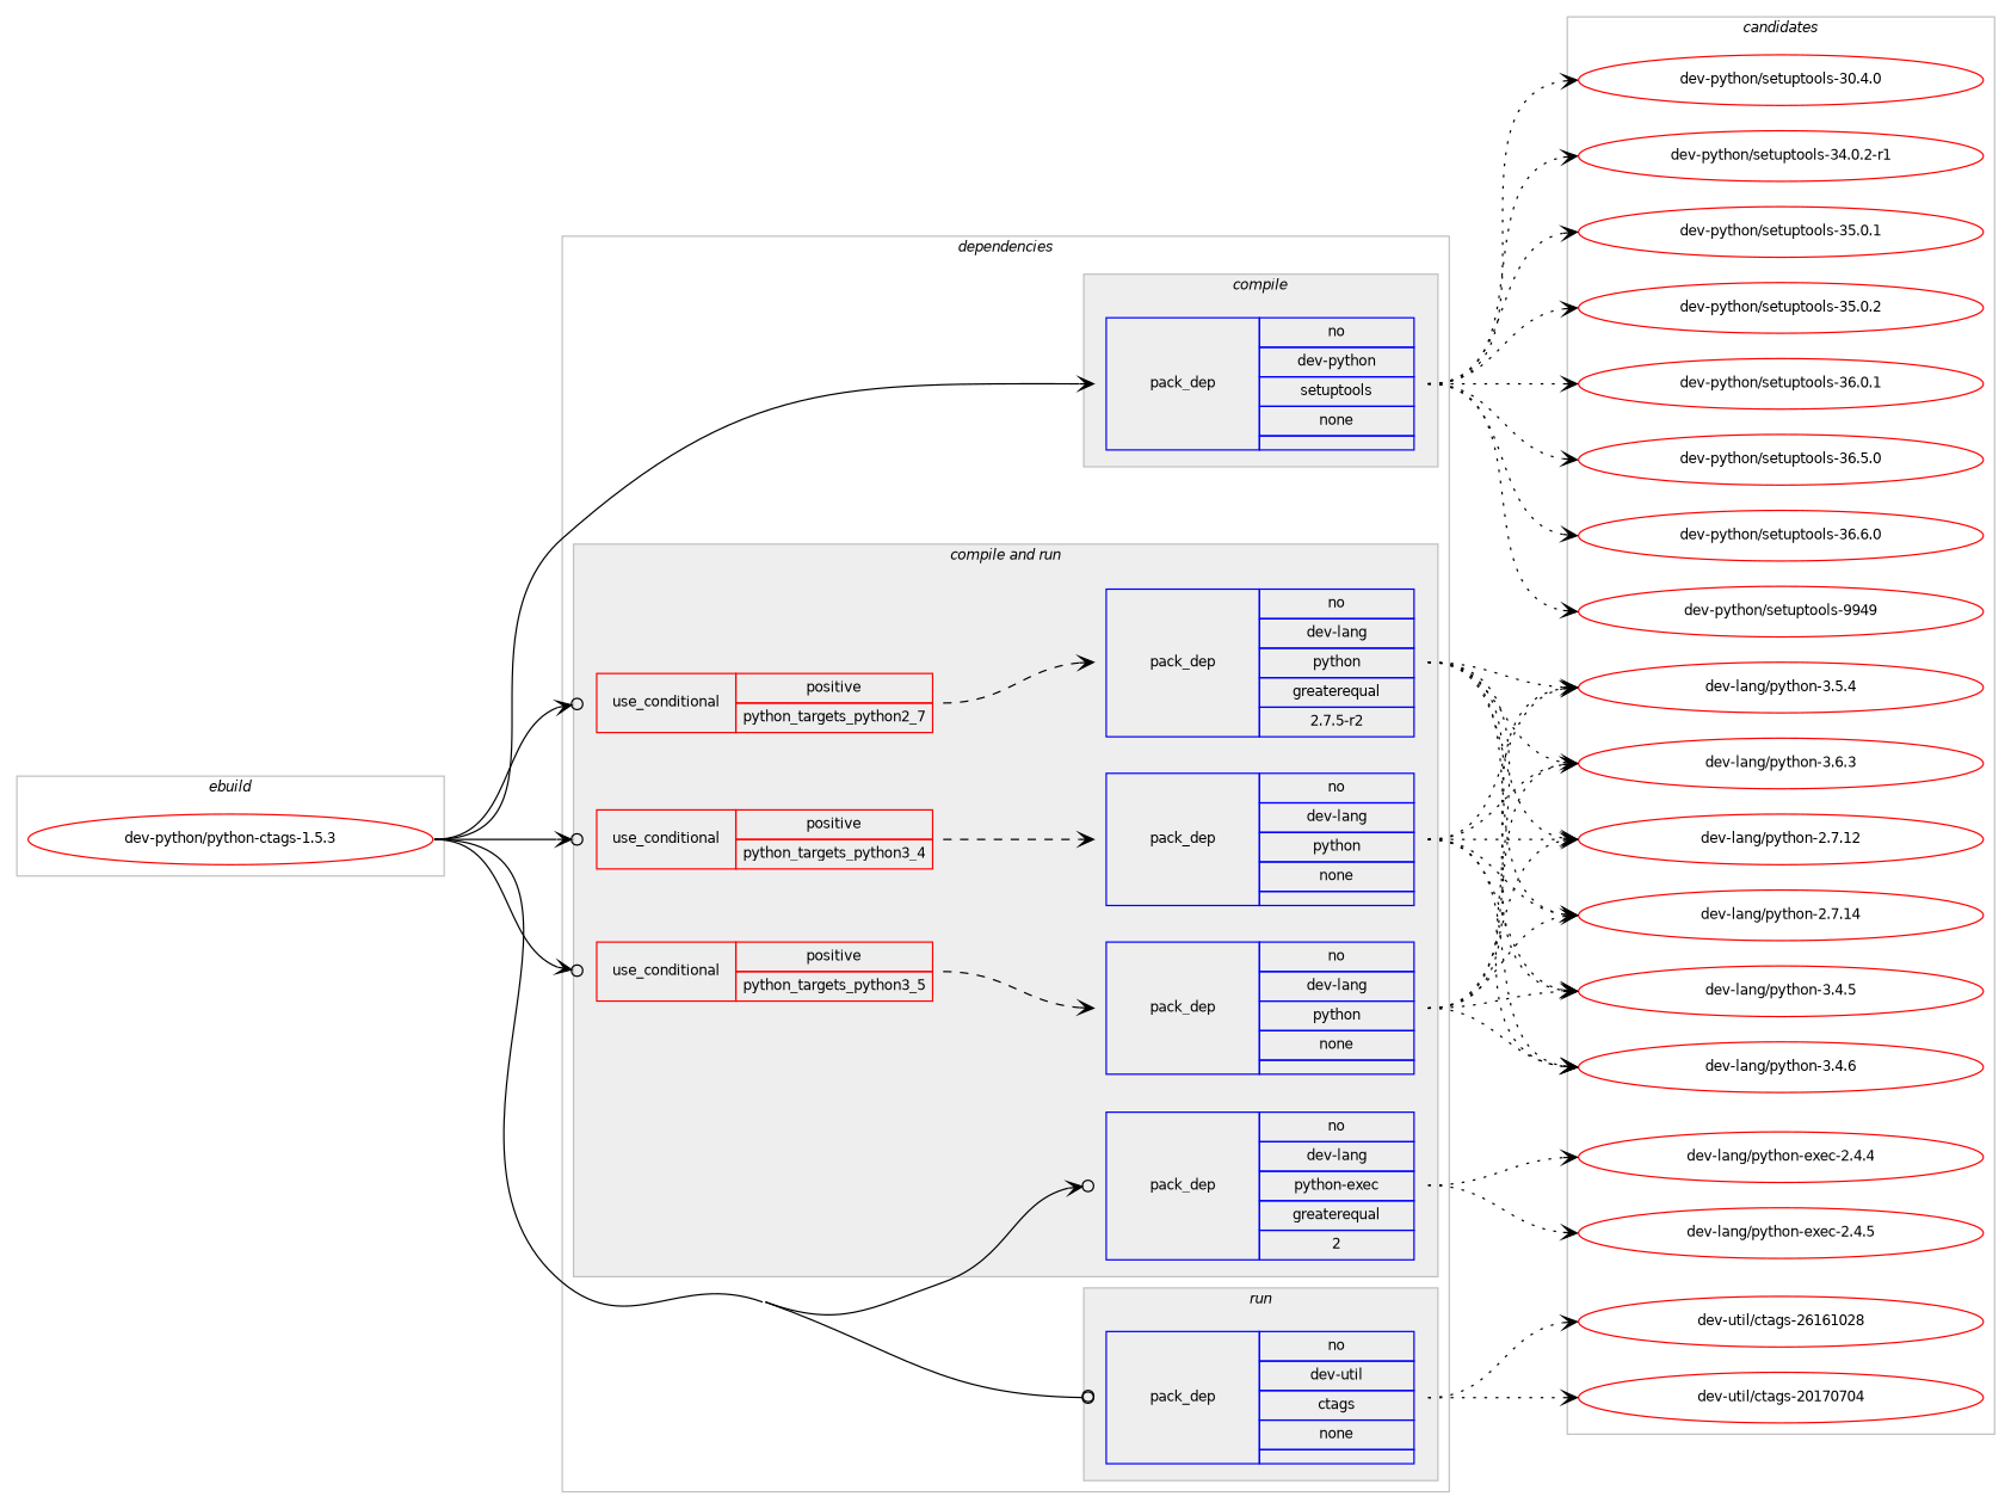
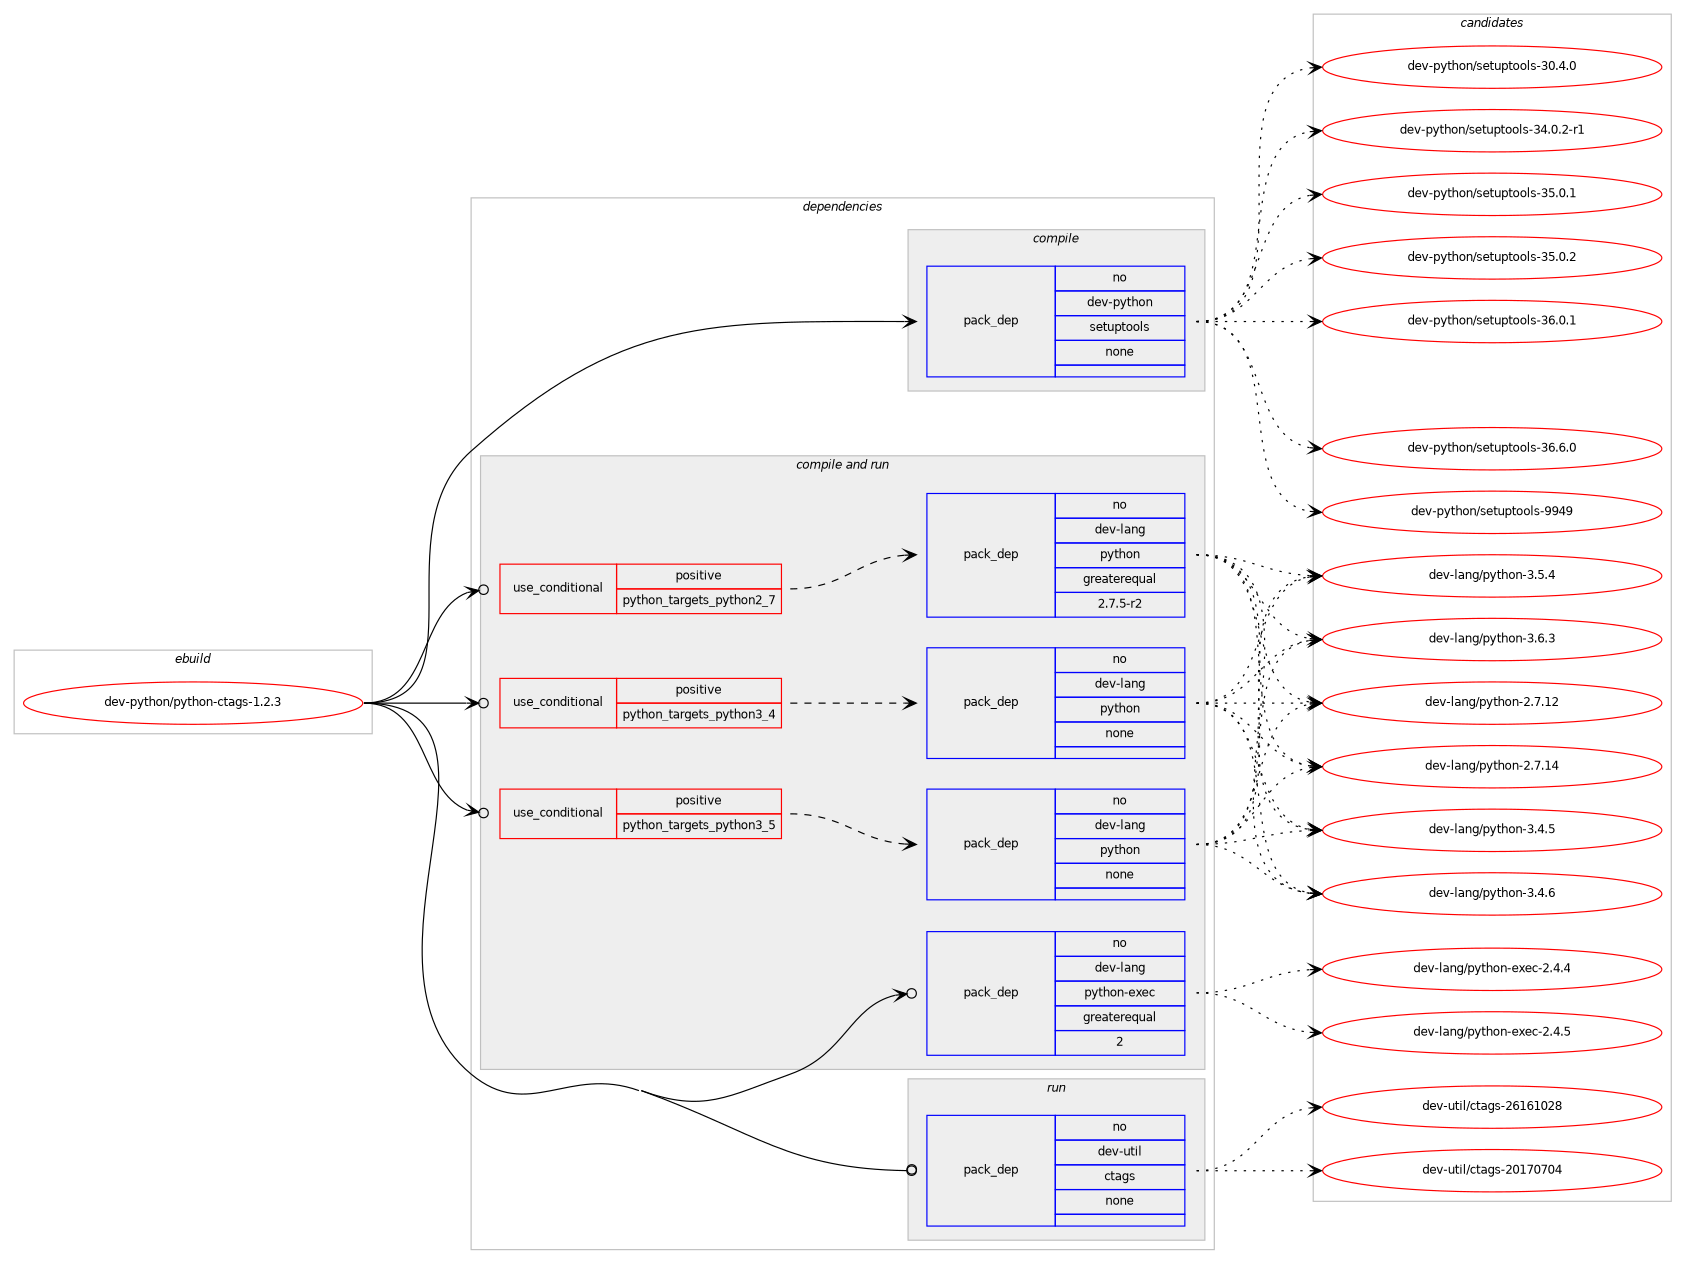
  digraph {
    compound=true
    concentrate=true
    fontname=Helvetica
    fontsize=10
    newrank=true
    rankdir=LR
    ranksep=1.5
    node [color=red fontname=Helvetica fontsize=10]
    edge [arrowhead=vee headport=w style=dotted tailport=e weight=100]
-   n1 [label="dev-python/python-ctags-1.5.3" width=4]
+   n1 [label="dev-python/python-ctags-1.2.3" width=4]
    n2 [color=blue label=<<TABLE BORDER="0" CELLBORDER="1" CELLSPACING="0" CELLPADDING="4" WIDTH="220"><TR><TD ROWSPAN="6" CELLPADDING="30">pack_dep</TD></TR><TR><TD WIDTH="110">no</TD></TR><TR><TD>dev-python</TD></TR><TR><TD>setuptools</TD></TR><TR><TD>none</TD></TR><TR><TD></TD></TR></TABLE>> shape=none]
    n3 [color=blue label=<<TABLE BORDER="0" CELLBORDER="1" CELLSPACING="0" CELLPADDING="4" WIDTH="220"><TR><TD ROWSPAN="6" CELLPADDING="30">pack_dep</TD></TR><TR><TD WIDTH="110">no</TD></TR><TR><TD>dev-lang</TD></TR><TR><TD>python</TD></TR><TR><TD>greaterequal</TD></TR><TR><TD>2.7.5-r2</TD></TR></TABLE>> shape=none]
    n4 [label=<<TABLE BORDER="0" CELLBORDER="1" CELLSPACING="0" CELLPADDING="4"><TR><TD ROWSPAN="3" CELLPADDING="10">use_conditional</TD></TR><TR><TD>positive</TD></TR><TR><TD>python_targets_python2_7</TD></TR></TABLE>> shape=none]
    n5 [color=blue label=<<TABLE BORDER="0" CELLBORDER="1" CELLSPACING="0" CELLPADDING="4" WIDTH="220"><TR><TD ROWSPAN="6" CELLPADDING="30">pack_dep</TD></TR><TR><TD WIDTH="110">no</TD></TR><TR><TD>dev-lang</TD></TR><TR><TD>python</TD></TR><TR><TD>none</TD></TR><TR><TD></TD></TR></TABLE>> shape=none]
    n6 [label=<<TABLE BORDER="0" CELLBORDER="1" CELLSPACING="0" CELLPADDING="4"><TR><TD ROWSPAN="3" CELLPADDING="10">use_conditional</TD></TR><TR><TD>positive</TD></TR><TR><TD>python_targets_python3_4</TD></TR></TABLE>> shape=none]
    n7 [color=blue label=<<TABLE BORDER="0" CELLBORDER="1" CELLSPACING="0" CELLPADDING="4" WIDTH="220"><TR><TD ROWSPAN="6" CELLPADDING="30">pack_dep</TD></TR><TR><TD WIDTH="110">no</TD></TR><TR><TD>dev-lang</TD></TR><TR><TD>python</TD></TR><TR><TD>none</TD></TR><TR><TD></TD></TR></TABLE>> shape=none]
    n8 [label=<<TABLE BORDER="0" CELLBORDER="1" CELLSPACING="0" CELLPADDING="4"><TR><TD ROWSPAN="3" CELLPADDING="10">use_conditional</TD></TR><TR><TD>positive</TD></TR><TR><TD>python_targets_python3_5</TD></TR></TABLE>> shape=none]
    n9 [color=blue label=<<TABLE BORDER="0" CELLBORDER="1" CELLSPACING="0" CELLPADDING="4" WIDTH="220"><TR><TD ROWSPAN="6" CELLPADDING="30">pack_dep</TD></TR><TR><TD WIDTH="110">no</TD></TR><TR><TD>dev-lang</TD></TR><TR><TD>python-exec</TD></TR><TR><TD>greaterequal</TD></TR><TR><TD>2</TD></TR></TABLE>> shape=none]
    n10 [color=blue label=<<TABLE BORDER="0" CELLBORDER="1" CELLSPACING="0" CELLPADDING="4" WIDTH="220"><TR><TD ROWSPAN="6" CELLPADDING="30">pack_dep</TD></TR><TR><TD WIDTH="110">no</TD></TR><TR><TD>dev-util</TD></TR><TR><TD>ctags</TD></TR><TR><TD>none</TD></TR><TR><TD></TD></TR></TABLE>> shape=none]
    n11 [label="dev-python/setuptools-30.4.0" width=4]
    n12 [label="dev-python/setuptools-34.0.2-r1" width=4]
    n13 [label="dev-python/setuptools-35.0.1" width=4]
    n14 [label="dev-python/setuptools-35.0.2" width=4]
    n15 [label="dev-python/setuptools-36.0.1" width=4]
-   n16 [label="dev-python/setuptools-36.5.0" width=4]
    n17 [label="dev-python/setuptools-36.6.0" width=4]
    n18 [label="dev-python/setuptools-9949" width=4]
    n19 [label="dev-lang/python-2.7.12" width=4]
    n20 [label="dev-lang/python-2.7.14" width=4]
    n21 [label="dev-lang/python-3.4.5" width=4]
    n22 [label="dev-lang/python-3.4.6" width=4]
    n23 [label="dev-lang/python-3.5.4" width=4]
    n24 [label="dev-lang/python-3.6.3" width=4]
    n25 [label="dev-lang/python-exec-2.4.4" width=4]
    n26 [label="dev-lang/python-exec-2.4.5" width=4]
    n27 [label="dev-util/ctags-26161028" width=4]
    n28 [label="dev-util/ctags-20170704" width=4]
    subgraph cluster_1 {
      color=gray
      label=<<i>ebuild</i>>
      rank=same
      n1
    }
    subgraph cluster_2 {
      color=gray
      label=<<i>dependencies</i>>
      subgraph cluster_3 {
        color=gray
        fillcolor="#eeeeee"
        label=<<i>compile</i>>
        style=filled
        subgraph sub_4 {
          color=gray
          fillcolor="#eeeeee"
          label=<<i>compile</i>>
          style=filled
          n2
        }
      }
      subgraph cluster_5 {
        color=gray
        fillcolor="#eeeeee"
        label=<<i>compile and run</i>>
        style=filled
        subgraph sub_6 {
          color=gray
          fillcolor="#eeeeee"
          label=<<i>compile and run</i>>
          style=filled
          n4
          subgraph sub_7 {
            color=gray
            fillcolor="#eeeeee"
            label=<<i>compile and run</i>>
            style=filled
            n3
          }
        }
        subgraph sub_8 {
          color=gray
          fillcolor="#eeeeee"
          label=<<i>compile and run</i>>
          style=filled
          n6
          subgraph sub_9 {
            color=gray
            fillcolor="#eeeeee"
            label=<<i>compile and run</i>>
            style=filled
            n5
          }
        }
        subgraph sub_10 {
          color=gray
          fillcolor="#eeeeee"
          label=<<i>compile and run</i>>
          style=filled
          n8
          subgraph sub_11 {
            color=gray
            fillcolor="#eeeeee"
            label=<<i>compile and run</i>>
            style=filled
            n7
          }
        }
        subgraph sub_12 {
          color=gray
          fillcolor="#eeeeee"
          label=<<i>compile and run</i>>
          style=filled
          n9
        }
      }
      subgraph cluster_13 {
        color=gray
        fillcolor="#eeeeee"
        label=<<i>run</i>>
        style=filled
        subgraph sub_14 {
          color=gray
          fillcolor="#eeeeee"
          label=<<i>run</i>>
          style=filled
          n10
        }
      }
    }
    subgraph cluster_15 {
      color=gray
      label=<<i>candidates</i>>
      rank=same
      subgraph sub_16 {
        color=black
        label=<<i>candidates</i>>
        nodesep=1
        rank=same
        n11
        n12
        n13
        n14
        n15
-       n16
        n17
        n18
      }
      subgraph sub_17 {
        color=black
        label=<<i>candidates</i>>
        nodesep=1
        rank=same
        n19
        n20
        n21
        n22
        n23
        n24
      }
      subgraph sub_18 {
        color=black
        label=<<i>candidates</i>>
        nodesep=1
        rank=same
        n19
        n20
        n21
        n22
        n23
        n24
      }
      subgraph sub_19 {
        color=black
        label=<<i>candidates</i>>
        nodesep=1
        rank=same
        n25
        n26
      }
      subgraph sub_20 {
        color=black
        label=<<i>candidates</i>>
        nodesep=1
        rank=same
        n19
        n20
        n21
        n22
        n23
        n24
      }
      subgraph sub_21 {
        color=black
        label=<<i>candidates</i>>
        nodesep=1
        rank=same
        n27
        n28
      }
    }
    n1 -> n2 [style=solid weight=20]
    n1 -> n4 [arrowhead=odotvee style=solid weight=20]
    n1 -> n6 [arrowhead=odotvee style=solid weight=20]
    n1 -> n8 [arrowhead=odotvee style=solid weight=20]
    n1 -> n9 [arrowhead=odotvee style=solid weight=20]
    n1 -> n10 [arrowhead=odot style=solid weight=20]
    n2 -> n11
    n2 -> n12
    n2 -> n13
    n2 -> n14
    n2 -> n15
-   n2 -> n16
    n2 -> n17
    n2 -> n18
    n3 -> n19
    n3 -> n20
    n3 -> n21
    n3 -> n22
    n3 -> n23
    n3 -> n24
    n4 -> n3 [style=dashed weight=20]
    n5 -> n19
    n5 -> n20
    n5 -> n21
    n5 -> n22
    n5 -> n23
    n5 -> n24
    n6 -> n5 [style=dashed weight=20]
    n7 -> n19
    n7 -> n20
    n7 -> n21
    n7 -> n22
    n7 -> n23
    n7 -> n24
    n8 -> n7 [style=dashed weight=20]
    n9 -> n25
    n9 -> n26
    n10 -> n27
    n10 -> n28
  }
